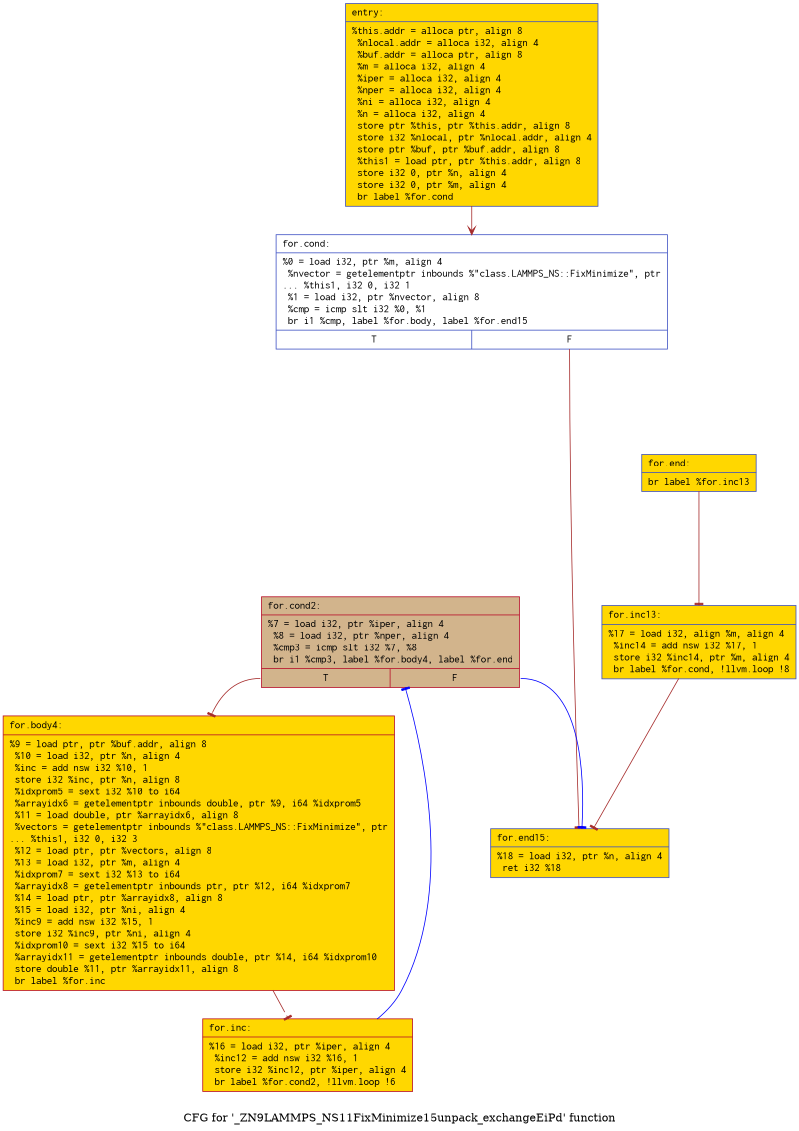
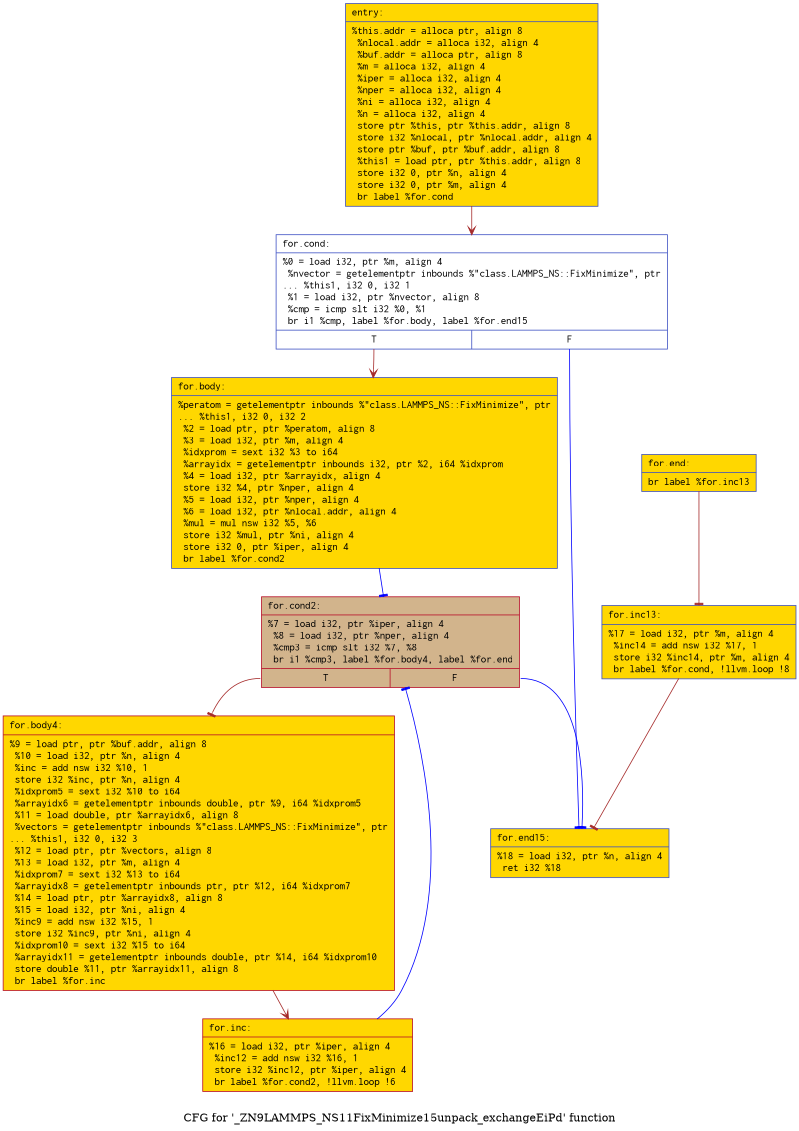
  digraph {
    label="CFG for '_ZN9LAMMPS_NS11FixMinimize15unpack_exchangeEiPd' function"
    node [color="#3d50c3ff" fillcolor=gold fontname=Courier shape=record style=filled]
    edge [arrowhead=tee color=brown]
    n1 [label="{entry:\l|  %this.addr = alloca ptr, align 8\l  %nlocal.addr = alloca i32, align 4\l  %buf.addr = alloca ptr, align 8\l  %m = alloca i32, align 4\l  %iper = alloca i32, align 4\l  %nper = alloca i32, align 4\l  %ni = alloca i32, align 4\l  %n = alloca i32, align 4\l  store ptr %this, ptr %this.addr, align 8\l  store i32 %nlocal, ptr %nlocal.addr, align 4\l  store ptr %buf, ptr %buf.addr, align 8\l  %this1 = load ptr, ptr %this.addr, align 8\l  store i32 0, ptr %n, align 4\l  store i32 0, ptr %m, align 4\l  br label %for.cond\l}"]
    n2 [fillcolor=white label="{for.cond:\l|  %0 = load i32, ptr %m, align 4\l  %nvector = getelementptr inbounds %\"class.LAMMPS_NS::FixMinimize\", ptr\l... %this1, i32 0, i32 1\l  %1 = load i32, ptr %nvector, align 8\l  %cmp = icmp slt i32 %0, %1\l  br i1 %cmp, label %for.body, label %for.end15\l|{<s0>T|<s1>F}}"]
+   n3 [label="{for.body:\l|  %peratom = getelementptr inbounds %\"class.LAMMPS_NS::FixMinimize\", ptr\l... %this1, i32 0, i32 2\l  %2 = load ptr, ptr %peratom, align 8\l  %3 = load i32, ptr %m, align 4\l  %idxprom = sext i32 %3 to i64\l  %arrayidx = getelementptr inbounds i32, ptr %2, i64 %idxprom\l  %4 = load i32, ptr %arrayidx, align 4\l  store i32 %4, ptr %nper, align 4\l  %5 = load i32, ptr %nper, align 4\l  %6 = load i32, ptr %nlocal.addr, align 4\l  %mul = mul nsw i32 %5, %6\l  store i32 %mul, ptr %ni, align 4\l  store i32 0, ptr %iper, align 4\l  br label %for.cond2\l}"]
    n4 [label="{for.end15:\l|  %18 = load i32, ptr %n, align 4\l  ret i32 %18\l}"]
    n5 [color="#b70d28ff" fillcolor=tan label="{for.cond2:\l|  %7 = load i32, ptr %iper, align 4\l  %8 = load i32, ptr %nper, align 4\l  %cmp3 = icmp slt i32 %7, %8\l  br i1 %cmp3, label %for.body4, label %for.end\l|{<s0>T|<s1>F}}"]
-   n6 [color="#b70d28ff" label="{for.body4:\l|  %9 = load ptr, ptr %buf.addr, align 8\l  %10 = load i32, ptr %n, align 4\l  %inc = add nsw i32 %10, 1\l  store i32 %inc, ptr %n, align 8\l  %idxprom5 = sext i32 %10 to i64\l  %arrayidx6 = getelementptr inbounds double, ptr %9, i64 %idxprom5\l  %11 = load double, ptr %arrayidx6, align 8\l  %vectors = getelementptr inbounds %\"class.LAMMPS_NS::FixMinimize\", ptr\l... %this1, i32 0, i32 3\l  %12 = load ptr, ptr %vectors, align 8\l  %13 = load i32, ptr %m, align 4\l  %idxprom7 = sext i32 %13 to i64\l  %arrayidx8 = getelementptr inbounds ptr, ptr %12, i64 %idxprom7\l  %14 = load ptr, ptr %arrayidx8, align 8\l  %15 = load i32, ptr %ni, align 4\l  %inc9 = add nsw i32 %15, 1\l  store i32 %inc9, ptr %ni, align 4\l  %idxprom10 = sext i32 %15 to i64\l  %arrayidx11 = getelementptr inbounds double, ptr %14, i64 %idxprom10\l  store double %11, ptr %arrayidx11, align 8\l  br label %for.inc\l}"]
+   n6 [color="#b70d28ff" label="{for.body4:\l|  %9 = load ptr, ptr %buf.addr, align 8\l  %10 = load i32, ptr %n, align 4\l  %inc = add nsw i32 %10, 1\l  store i32 %inc, ptr %n, align 4\l  %idxprom5 = sext i32 %10 to i64\l  %arrayidx6 = getelementptr inbounds double, ptr %9, i64 %idxprom5\l  %11 = load double, ptr %arrayidx6, align 8\l  %vectors = getelementptr inbounds %\"class.LAMMPS_NS::FixMinimize\", ptr\l... %this1, i32 0, i32 3\l  %12 = load ptr, ptr %vectors, align 8\l  %13 = load i32, ptr %m, align 4\l  %idxprom7 = sext i32 %13 to i64\l  %arrayidx8 = getelementptr inbounds ptr, ptr %12, i64 %idxprom7\l  %14 = load ptr, ptr %arrayidx8, align 8\l  %15 = load i32, ptr %ni, align 4\l  %inc9 = add nsw i32 %15, 1\l  store i32 %inc9, ptr %ni, align 4\l  %idxprom10 = sext i32 %15 to i64\l  %arrayidx11 = getelementptr inbounds double, ptr %14, i64 %idxprom10\l  store double %11, ptr %arrayidx11, align 8\l  br label %for.inc\l}"]
    n7 [color="#b70d28ff" label="{for.inc:\l|  %16 = load i32, ptr %iper, align 4\l  %inc12 = add nsw i32 %16, 1\l  store i32 %inc12, ptr %iper, align 4\l  br label %for.cond2, !llvm.loop !6\l}"]
    n8 [label="{for.end:\l|  br label %for.inc13\l}"]
-   n9 [label="{for.inc13:\l|  %17 = load i32, align %m, align 4\l  %inc14 = add nsw i32 %17, 1\l  store i32 %inc14, ptr %m, align 4\l  br label %for.cond, !llvm.loop !8\l}"]
+   n9 [label="{for.inc13:\l|  %17 = load i32, ptr %m, align 4\l  %inc14 = add nsw i32 %17, 1\l  store i32 %inc14, ptr %m, align 4\l  br label %for.cond, !llvm.loop !8\l}"]
    n1 -> n2 [arrowhead=vee]
-   n2 -> n4 [tailport=s1]
+   n2 -> n3 [arrowhead=vee tailport=s0]
+   n2 -> n4 [color=blue tailport=s1]
+   n3 -> n5 [color=blue]
    n5 -> n4 [color=blue tailport=s1]
    n5 -> n6 [tailport=s0]
-   n6 -> n7
+   n6 -> n7 [arrowhead=vee]
    n7 -> n5 [color=blue]
    n8 -> n9
    n9 -> n4
  }
